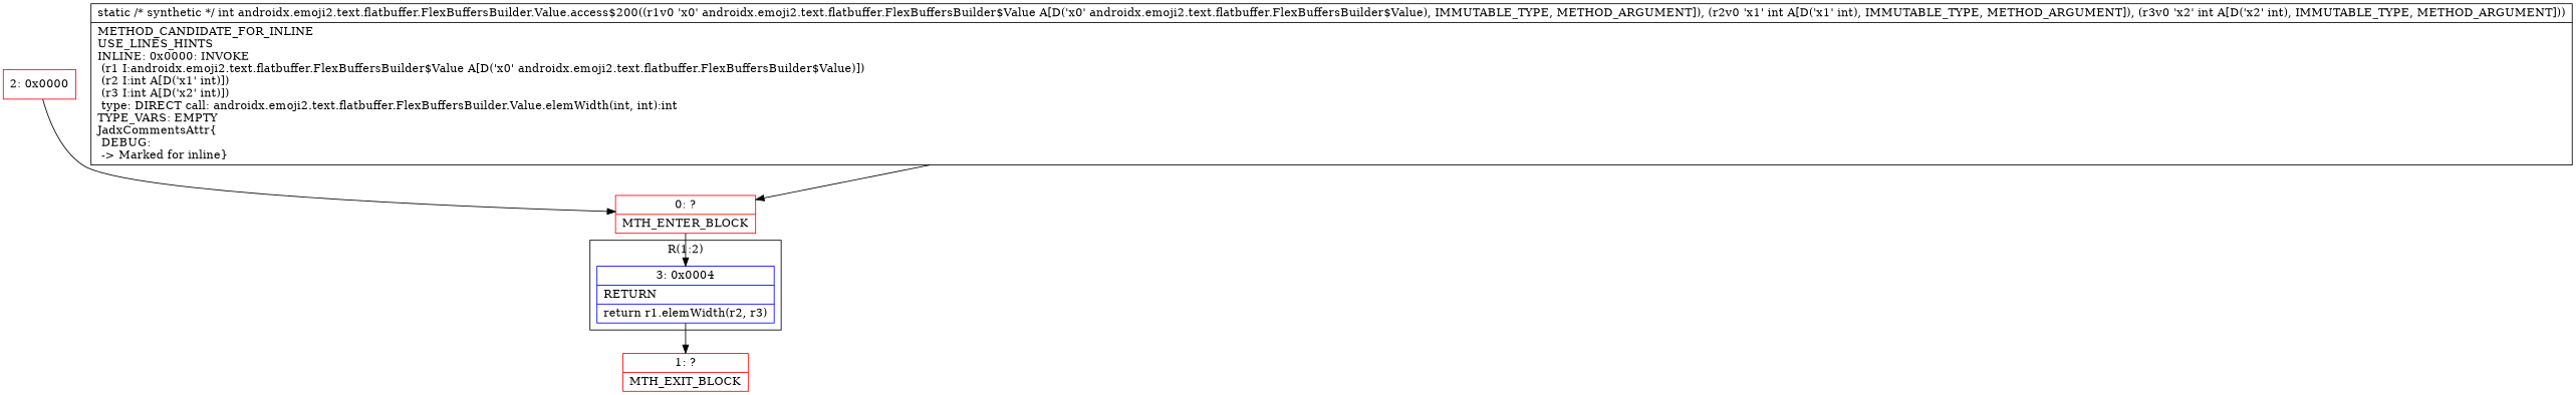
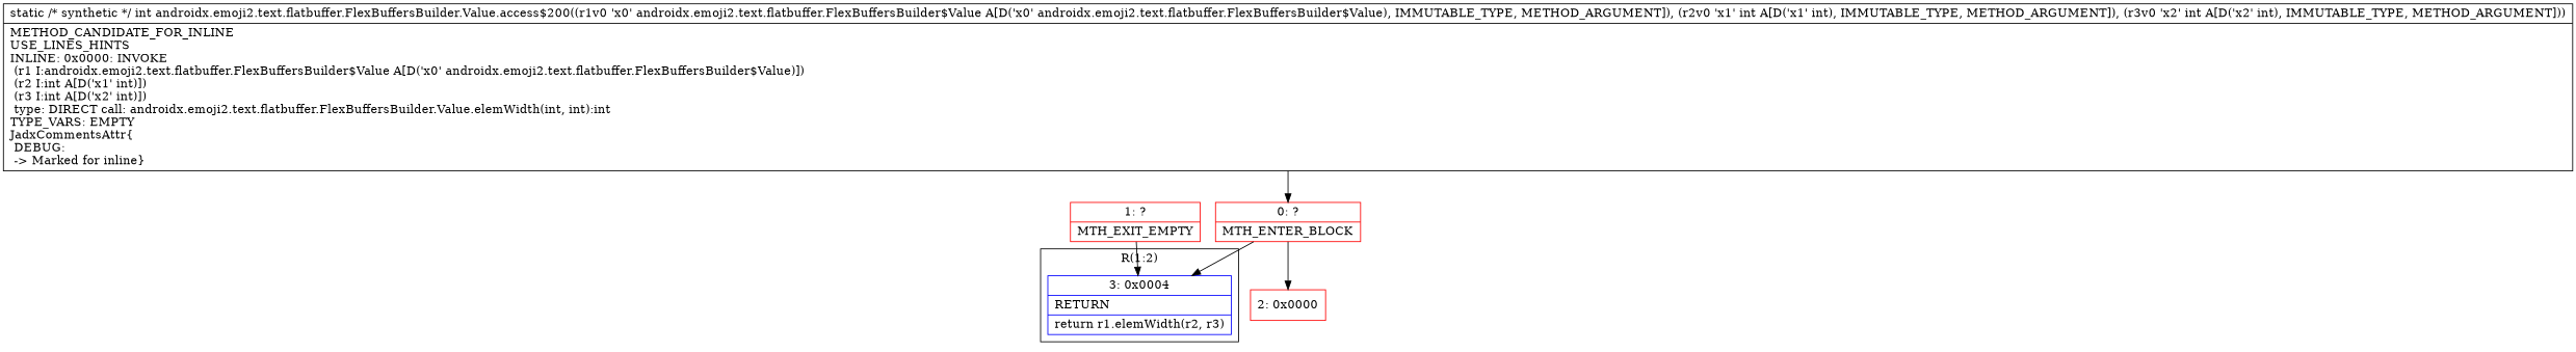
  digraph {
    node [color=red shape=record]
    n1 [color=blue label="{3\:\ 0x0004|RETURN\l|return r1.elemWidth(r2, r3)\l}"]
-   n2 [label="{1\:\ ?|MTH_EXIT_BLOCK\l}"]
+   n2 [label="{1\:\ ?|MTH_EXIT_EMPTY\l}"]
    n3 [label="{0\:\ ?|MTH_ENTER_BLOCK\l}"]
    n4 [label="{2\:\ 0x0000}"]
    n5 [label="{static \/* synthetic *\/ int androidx.emoji2.text.flatbuffer.FlexBuffersBuilder.Value.access$200((r1v0 'x0' androidx.emoji2.text.flatbuffer.FlexBuffersBuilder$Value A[D('x0' androidx.emoji2.text.flatbuffer.FlexBuffersBuilder$Value), IMMUTABLE_TYPE, METHOD_ARGUMENT]), (r2v0 'x1' int A[D('x1' int), IMMUTABLE_TYPE, METHOD_ARGUMENT]), (r3v0 'x2' int A[D('x2' int), IMMUTABLE_TYPE, METHOD_ARGUMENT]))  | METHOD_CANDIDATE_FOR_INLINE\lUSE_LINES_HINTS\lINLINE: 0x0000: INVOKE  \l  (r1 I:androidx.emoji2.text.flatbuffer.FlexBuffersBuilder$Value A[D('x0' androidx.emoji2.text.flatbuffer.FlexBuffersBuilder$Value)])\l  (r2 I:int A[D('x1' int)])\l  (r3 I:int A[D('x2' int)])\l type: DIRECT call: androidx.emoji2.text.flatbuffer.FlexBuffersBuilder.Value.elemWidth(int, int):int\lTYPE_VARS: EMPTY\lJadxCommentsAttr\{\l DEBUG: \l \-\> Marked for inline\}\l}" color=""]
    subgraph cluster_1 {
      label="R(1:2)"
      n1
    }
-   n1 -> n2
+   n2 -> n1
    n3 -> n1
-   n4 -> n3
+   n3 -> n4
    n5 -> n3
  }
